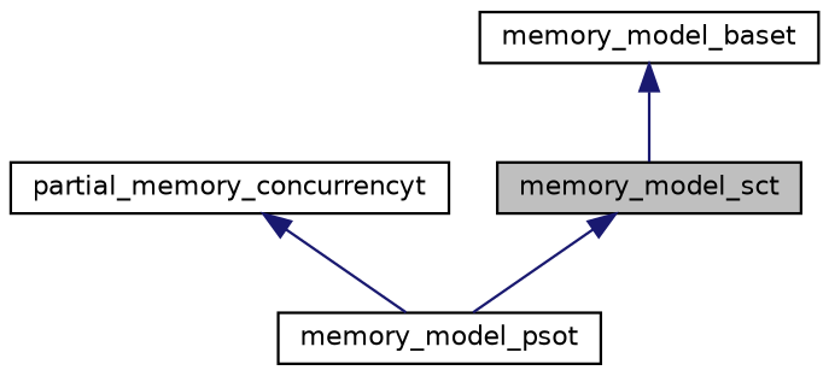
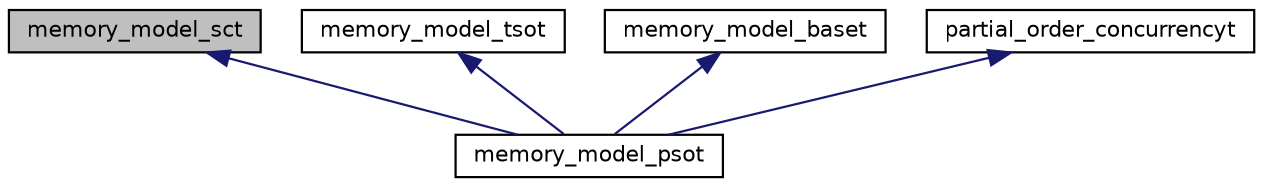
  digraph {
    node [color=black fontname=Helvetica fontsize=10 shape=record]
    edge [color=midnightblue dir=back fontname=Helvetica fontsize=10 labelfontname=Helvetica labelfontsize=10 style=solid]
    n1 [fillcolor=grey75 fontcolor=black height=0.2 label=memory_model_sct style=filled width=0.4]
    n2 [height=0.2 label=memory_model_psot width=0.4]
+   n3 [height=0.2 label=memory_model_tsot width=0.4]
    n4 [height=0.2 label=memory_model_baset width=0.4]
-   n5 [height=0.2 label=partial_memory_concurrencyt width=0.4]
+   n5 [height=0.2 label=partial_order_concurrencyt width=0.4]
    n1 -> n2
-   n4 -> n1
+   n3 -> n2
+   n4 -> n2
    n5 -> n2
  }
